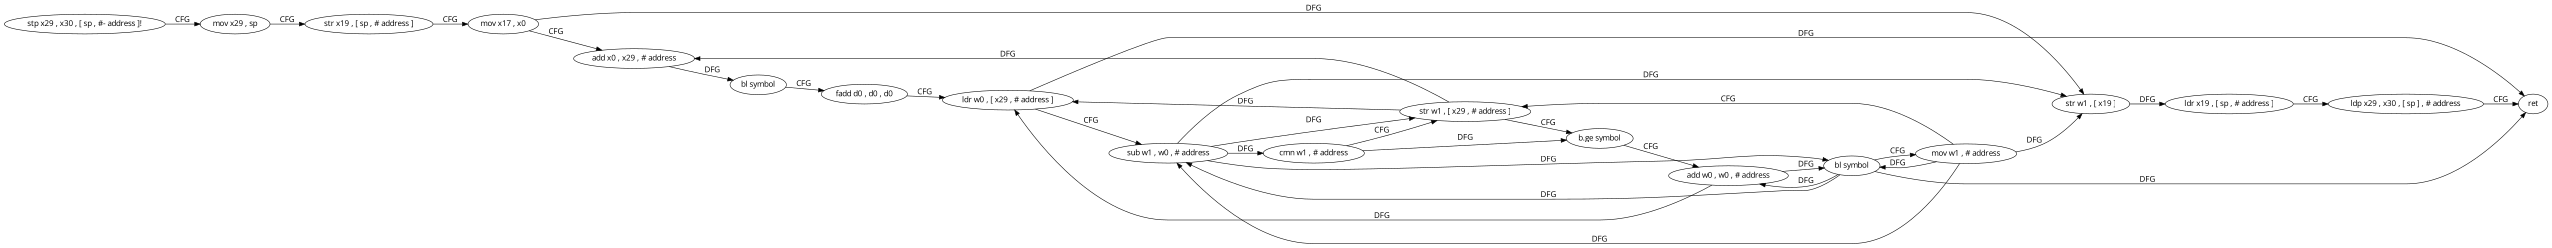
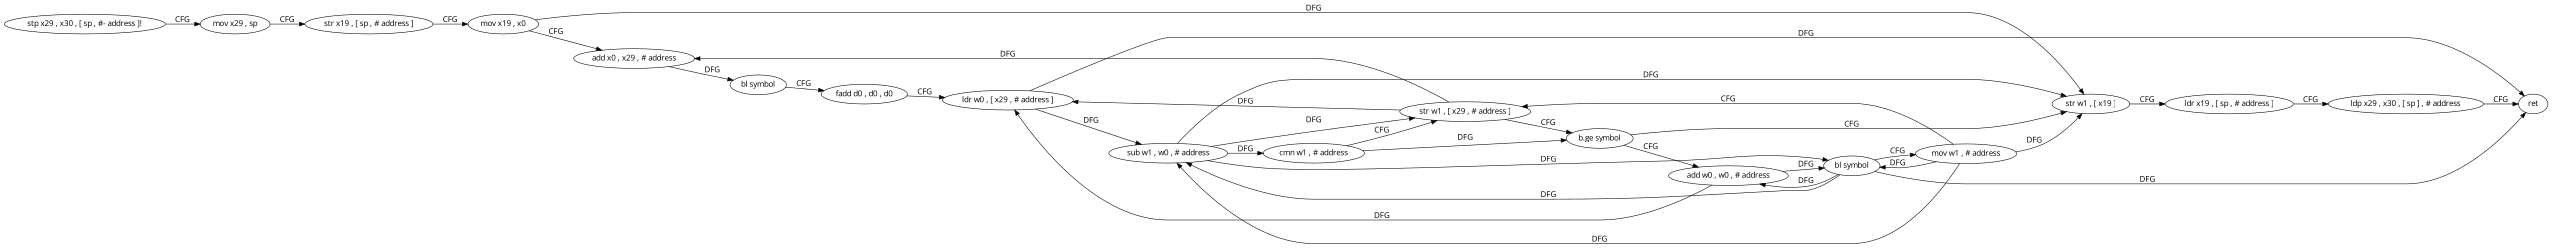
  digraph {
    fontname="Open Sans"
    rankdir=LR
    node [fontname="Open Sans"]
    edge [fontname="Open Sans"]
    n1 [label="stp x29 , x30 , [ sp , #- address ]!"]
    n2 [label="mov x29 , sp"]
    n3 [label="str x19 , [ sp , # address ]"]
-   n4 [label="mov x17 , x0"]
+   n4 [label="mov x19 , x0"]
    n5 [label="add x0 , x29 , # address"]
    n6 [label="str w1 , [ x19 ]"]
    n7 [label="bl symbol"]
    n8 [label="ldr x19 , [ sp , # address ]"]
    n9 [label="fadd d0 , d0 , d0"]
    n10 [label="ldr w0 , [ x29 , # address ]"]
    n11 [label="sub w1 , w0 , # address"]
    n12 [label=ret]
    n13 [label="cmn w1 , # address"]
    n14 [label="str w1 , [ x29 , # address ]"]
    n15 [label="bl symbol"]
    n16 [label="add w0 , w0 , # address"]
    n17 [label="b.ge symbol"]
    n18 [label="mov w1 , # address"]
    n19 [label="ldp x29 , x30 , [ sp ] , # address"]
    n1 -> n2 [label=CFG]
    n2 -> n3 [label=CFG]
    n3 -> n4 [label=CFG]
    n4 -> n5 [label=CFG]
    n4 -> n6 [label=DFG]
    n5 -> n7 [label=DFG]
-   n6 -> n8 [label=DFG]
+   n6 -> n8 [label=CFG]
    n7 -> n9 [label=CFG]
    n8 -> n19 [label=CFG]
    n9 -> n10 [label=CFG]
-   n10 -> n11 [label=CFG]
+   n10 -> n11 [label=DFG]
    n10 -> n12 [label=DFG]
    n11 -> n6 [label=DFG]
    n11 -> n13 [label=DFG]
    n11 -> n14 [label=DFG]
    n11 -> n15 [label=DFG]
    n13 -> n14 [label=CFG]
    n13 -> n17 [label=DFG]
    n14 -> n5 [label=DFG]
    n14 -> n10 [label=DFG]
    n14 -> n17 [label=CFG]
    n15 -> n11 [label=DFG]
    n15 -> n12 [label=DFG]
    n15 -> n16 [label=DFG]
    n15 -> n18 [label=CFG]
    n16 -> n10 [label=DFG]
    n16 -> n15 [label=DFG]
+   n17 -> n6 [label=CFG]
    n17 -> n16 [label=CFG]
    n18 -> n6 [label=DFG]
    n18 -> n11 [label=DFG]
    n18 -> n14 [label=CFG]
    n18 -> n15 [label=DFG]
    n19 -> n12 [label=CFG]
  }
